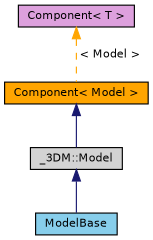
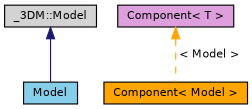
  digraph {
    node [color=black fontname=Helvetica fontsize=10 shape=record style=filled]
    edge [color=midnightblue dir=back fontname=Helvetica fontsize=10 labelfontname=Helvetica labelfontsize=10 style=solid]
    n1 [fillcolor=lightgrey fontcolor=black height=0.2 label="_3DM::Model" width=0.4]
-   n2 [fillcolor=skyblue height=0.2 label=ModelBase width=0.4]
+   n2 [fillcolor=skyblue height=0.2 label=Model width=0.4]
    n3 [fillcolor=orange height=0.2 label="Component\< Model \>" width=0.4]
    n4 [fillcolor=plum height=0.2 label="Component\< T \>" width=0.4]
    n1 -> n2
-   n3 -> n1
    n4 -> n3 [color=orange label=" \< Model \>" style=dashed]
  }
